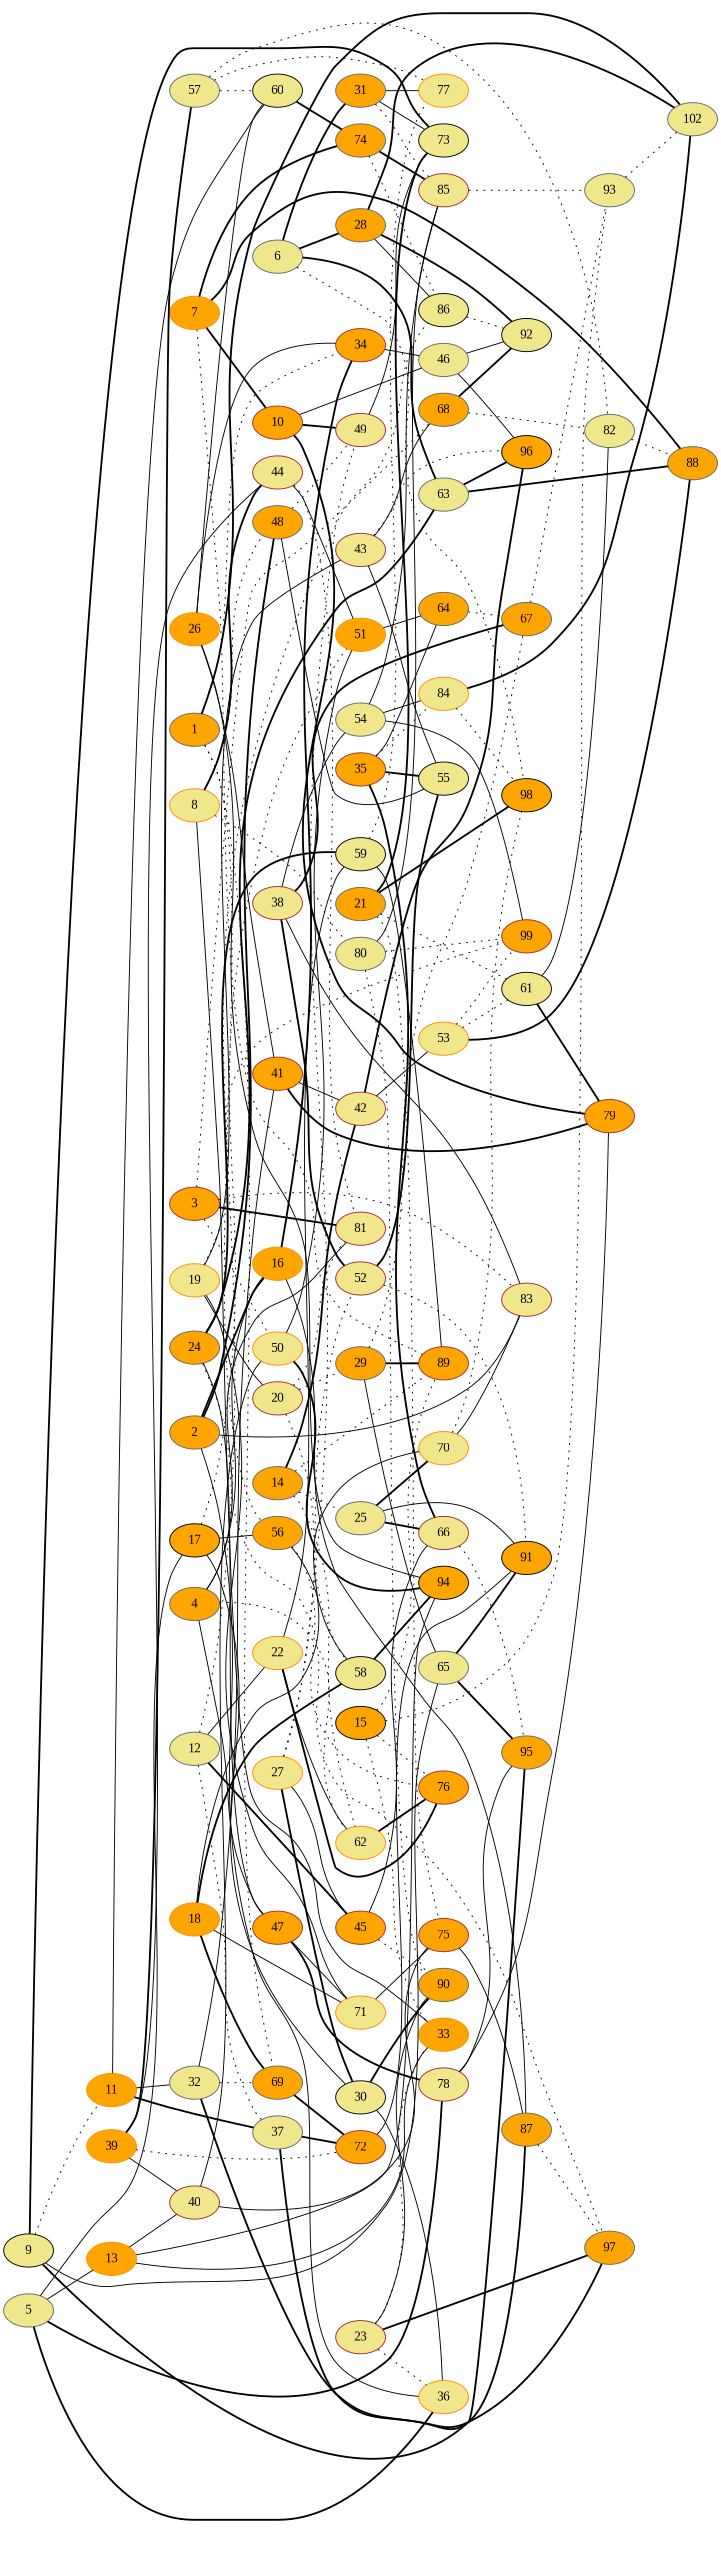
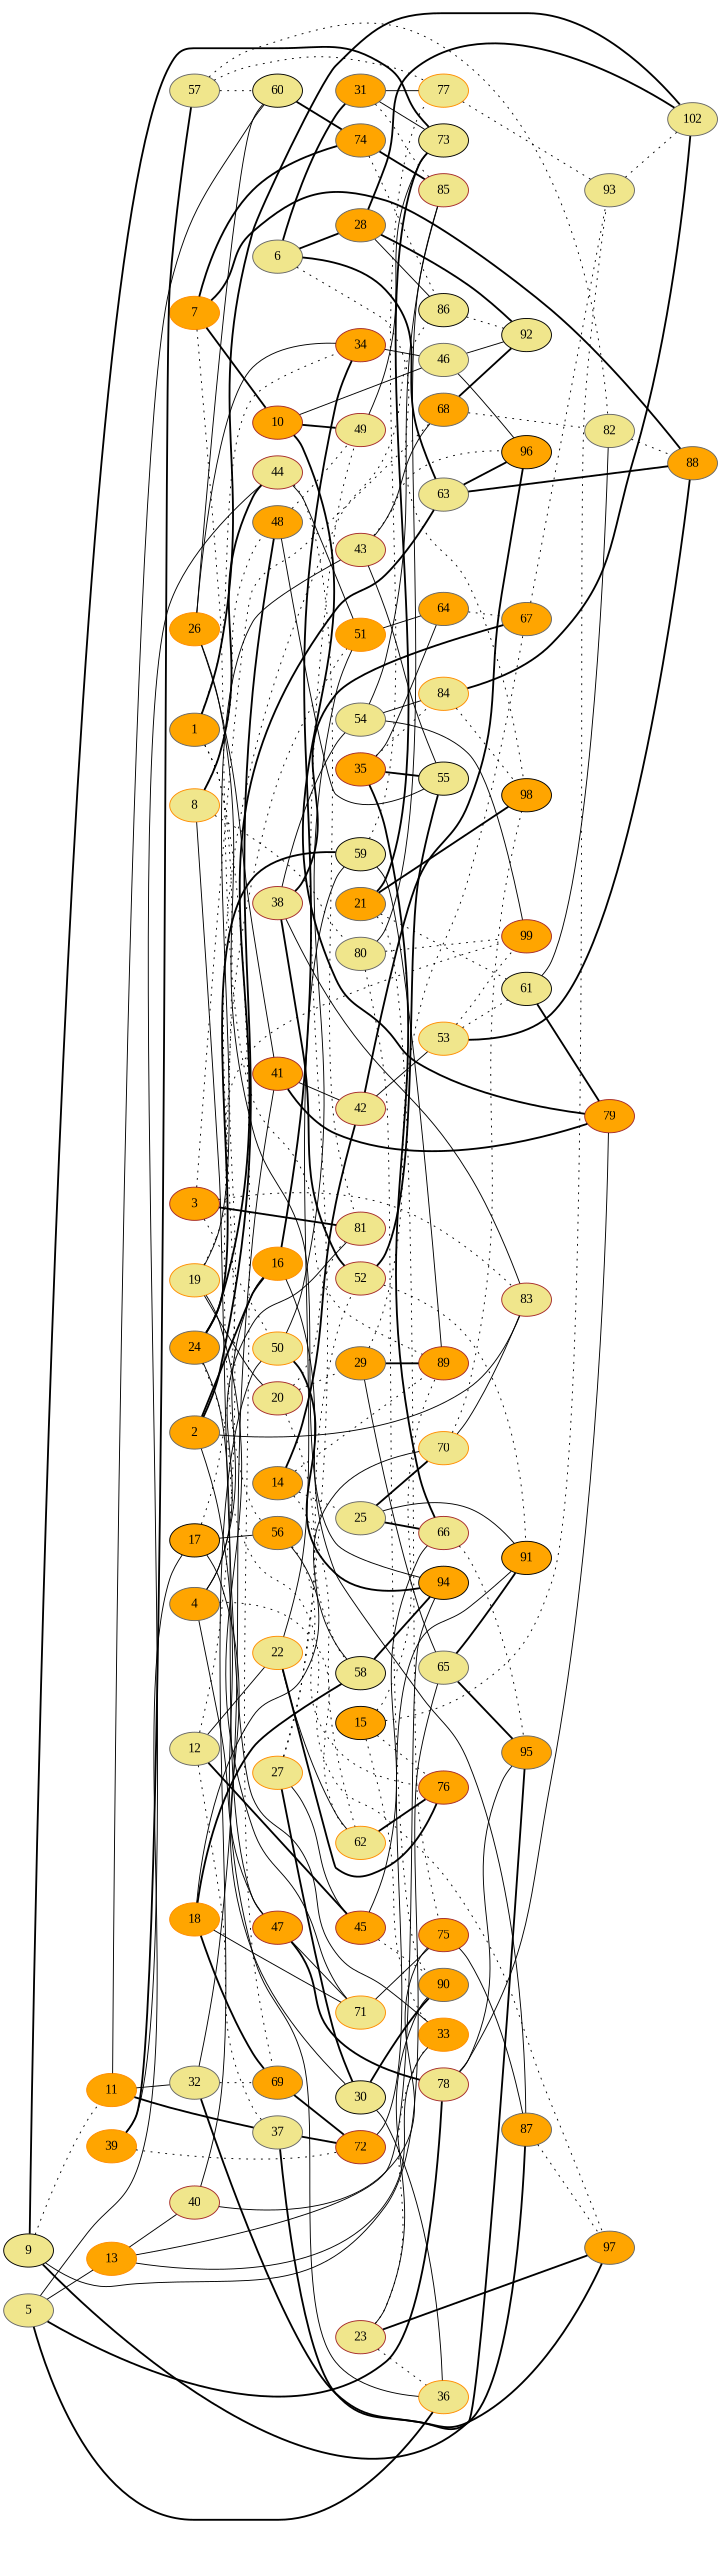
  graph {
    fontname="Liberation Serif"
    rankdir=LR
    node [color=gray40 fillcolor=khaki fontname="Liberation Serif" style=filled]
    edge [fontname="Liberation Serif" style=solid]
    34 [color=brown fillcolor=orange]
    1 [fillcolor=orange]
    56 [fillcolor=orange]
    69 [fillcolor=orange]
    n5 [label=102]
    46
    76 [color=brown fillcolor=orange]
    58 [color=black]
    72 [color=brown fillcolor=orange]
    16 [color=darkorange fillcolor=orange]
    2 [fillcolor=orange]
    36 [color=darkorange]
    48 [fillcolor=orange]
    83 [color=brown]
    87 [fillcolor=orange]
    49 [color=brown]
    55 [color=black]
    3 [color=brown fillcolor=orange]
    50 [color=darkorange]
    68 [fillcolor=orange]
    81 [color=brown]
    94 [color=black fillcolor=orange]
    51 [color=darkorange fillcolor=orange]
    92 [color=black]
    82
    4 [fillcolor=orange]
    47 [color=brown fillcolor=orange]
    62 [color=darkorange]
    78 [color=brown]
    71 [color=darkorange]
    5
    13 [color=darkorange fillcolor=orange]
    17 [color=black fillcolor=orange]
    33 [color=darkorange fillcolor=orange]
    40 [color=brown]
    30 [color=black]
    95 [fillcolor=orange]
    79 [color=brown fillcolor=orange]
    6
    28 [fillcolor=orange]
    31 [fillcolor=orange]
    63
    98 [color=black fillcolor=orange]
    86 [color=black]
    73 [color=black]
    77 [color=darkorange]
    85 [color=brown]
    88 [fillcolor=orange]
    96 [color=black fillcolor=orange]
    7 [color=darkorange fillcolor=orange]
    10 [color=brown fillcolor=orange]
    74 [fillcolor=orange]
    89 [color=brown fillcolor=orange]
    8 [color=darkorange]
    44 [color=brown]
    80
    99 [color=brown fillcolor=orange]
    90 [fillcolor=orange]
    9 [color=black]
    11 [color=darkorange fillcolor=orange]
    65
    32
    37
    60 [color=black]
    91 [color=black fillcolor=orange]
    41 [color=brown fillcolor=orange]
    97 [fillcolor=orange]
    12
    22 [color=darkorange]
    45 [color=brown fillcolor=orange]
    59 [color=black]
    66 [color=brown]
    75 [color=brown fillcolor=orange]
    14 [fillcolor=orange]
    25
    42 [color=brown]
    70 [color=darkorange]
    53 [color=darkorange]
    15 [color=black fillcolor=orange]
    93
    64 [fillcolor=orange]
    18 [color=darkorange fillcolor=orange]
    19 [color=darkorange]
    20 [color=brown]
    43 [color=brown]
    29 [fillcolor=orange]
    67 [fillcolor=orange]
    21 [fillcolor=orange]
    61 [color=black]
    23 [color=brown]
    24 [fillcolor=orange]
    26 [color=darkorange fillcolor=orange]
    27 [color=darkorange]
    52 [color=brown]
    35 [color=brown fillcolor=orange]
    84 [color=darkorange]
    38 [color=brown]
    54
    39 [color=darkorange fillcolor=orange]
    57
    34 -- 46
    1 -- 34 [style=dotted]
    1 -- 56 [style=dotted]
    1 -- 69 [style=dotted]
    1 -- n5 [style=bold]
    56 -- 76 [style=dotted]
    56 -- 58
    69 -- 72 [style=bold]
    46 -- 92
    46 -- 96
    58 -- 94 [style=bold]
    72 -- 91
    16 -- 34 [style=bold]
    16 -- 87
    2 -- 16 [style=bold]
    2 -- 36
    2 -- 48 [style=bold]
    2 -- 83
    48 -- 49 [style=dotted]
    48 -- 55
    87 -- 97 [style=dotted]
    49 -- 73
    3 -- 83 [style=dotted]
    3 -- 50 [style=dotted]
    3 -- 68 [style=dotted]
    3 -- 81 [style=bold]
    50 -- 94 [style=bold]
    50 -- 51
    68 -- 92 [style=bold]
    68 -- 82 [style=dotted]
    51 -- 64
    82 -- 88 [style=dotted]
    4 -- 16
    4 -- 81
    4 -- 47
    4 -- 62 [style=dotted]
    47 -- 78 [style=bold]
    47 -- 71
    62 -- 76 [style=bold]
    78 -- 95
    78 -- 79
    71 -- 75
    5 -- 36 [style=bold]
    5 -- 78 [style=bold]
    5 -- 13
    5 -- 17
    13 -- 94
    13 -- 33
    13 -- 40
    17 -- 56
    17 -- 51 [style=dotted]
    17 -- 30
    40 -- 50
    40 -- 75
    30 -- 36
    30 -- 90 [style=bold]
    6 -- 28 [style=bold]
    6 -- 31 [style=bold]
    6 -- 63 [style=bold]
    6 -- 98 [style=dotted]
    28 -- n5 [style=bold]
    28 -- 92 [style=bold]
    28 -- 86
    31 -- 73
    31 -- 77
    31 -- 85 [style=dotted]
    63 -- 88 [style=bold]
    63 -- 96 [style=bold]
    86 -- 92 [style=dotted]
-   85 -- 93 [style=dotted]
+   77 -- 93 [style=dotted]
    7 -- 88 [style=bold]
    7 -- 10 [style=bold]
    7 -- 74 [style=bold]
    7 -- 89 [style=dotted]
    10 -- 46
    10 -- 49 [style=bold]
    10 -- 79 [style=bold]
    74 -- 86 [style=dotted]
    74 -- 85 [style=bold]
    8 -- 48 [style=dotted]
    8 -- 33
    8 -- 44 [style=bold]
    8 -- 80 [style=dotted]
    44 -- 81 [style=dotted]
    44 -- 51
    80 -- 85
    80 -- 99 [style=dotted]
    80 -- 90 [style=dotted]
    9 -- 95 [style=bold]
    9 -- 73 [style=bold]
    9 -- 11 [style=dotted]
    9 -- 65
    11 -- 32
    11 -- 37 [style=bold]
    11 -- 60
    65 -- 95 [style=bold]
    65 -- 91 [style=bold]
    32 -- 69 [style=dotted]
    32 -- 87 [style=bold]
    32 -- 41
    37 -- 72 [style=bold]
    37 -- 97 [style=bold]
    60 -- 74 [style=bold]
    41 -- 79 [style=bold]
    41 -- 42
    12 -- 86 [style=dotted]
    12 -- 37 [style=dotted]
    12 -- 22
    12 -- 45 [style=bold]
    22 -- 76 [style=bold]
    22 -- 62
    22 -- 59
    45 -- 90 [style=dotted]
    45 -- 66
    59 -- 77 [style=dotted]
    59 -- 89
    66 -- 95 [style=dotted]
    75 -- 87
    14 -- 62 [style=dotted]
    14 -- 89 [style=dotted]
    14 -- 25 [style=dotted]
    14 -- 42 [style=bold]
    25 -- 91
    25 -- 66 [style=bold]
    25 -- 70 [style=bold]
    42 -- 96 [style=bold]
    42 -- 53
    70 -- 83
    70 -- 98 [style=dotted]
    53 -- 88 [style=bold]
    53 -- 99 [style=dotted]
    53 -- 61 [style=dotted]
    15 -- 76 [style=dotted]
    15 -- 33 [style=dotted]
    15 -- 89 [style=dotted]
    15 -- 93 [style=dotted]
    93 -- n5 [style=dotted]
    64 -- 67 [style=dotted]
    18 -- 69 [style=bold]
    18 -- 58 [style=bold]
    18 -- 71
    18 -- 70
    19 -- 71
    19 -- 99 [style=dotted]
    19 -- 20
    19 -- 43
    20 -- 58 [style=dotted]
    20 -- 81 [style=dotted]
    20 -- 29 [style=dotted]
    43 -- 55
    43 -- 68
    43 -- 96 [style=dotted]
    29 -- 89 [style=bold]
    29 -- 65
    29 -- 67 [style=dotted]
    67 -- 93 [style=dotted]
    21 -- 98 [style=bold]
    21 -- 73 [style=bold]
    21 -- 75 [style=dotted]
    21 -- 61 [style=dotted]
    61 -- 82
    61 -- 79 [style=bold]
    23 -- 36 [style=dotted]
    23 -- 33 [style=dotted]
    23 -- 90
    23 -- 97 [style=bold]
    24 -- 47
    24 -- 63 [style=bold]
    24 -- 97 [style=dotted]
    24 -- 59 [style=bold]
    26 -- 34
    26 -- 94
    26 -- 60
    26 -- 41
    27 -- 49 [style=dotted]
    27 -- 30 [style=bold]
    27 -- 45
    27 -- 52 [style=dotted]
    52 -- 55 [style=bold]
    52 -- 91 [style=dotted]
    35 -- 55 [style=bold]
    35 -- 66 [style=bold]
    35 -- 64
    35 -- 84 [style=dotted]
    84 -- n5 [style=bold]
    84 -- 98 [style=dotted]
    38 -- 83
    38 -- 67 [style=bold]
    38 -- 52 [style=bold]
    38 -- 54
    54 -- 85
    54 -- 99
    54 -- 84
    39 -- 72 [style=dotted]
-   39 -- 40
    39 -- 44
    39 -- 57 [style=bold]
    57 -- 82 [style=dotted]
    57 -- 77 [style=dotted]
    57 -- 60 [style=dotted]
  }
